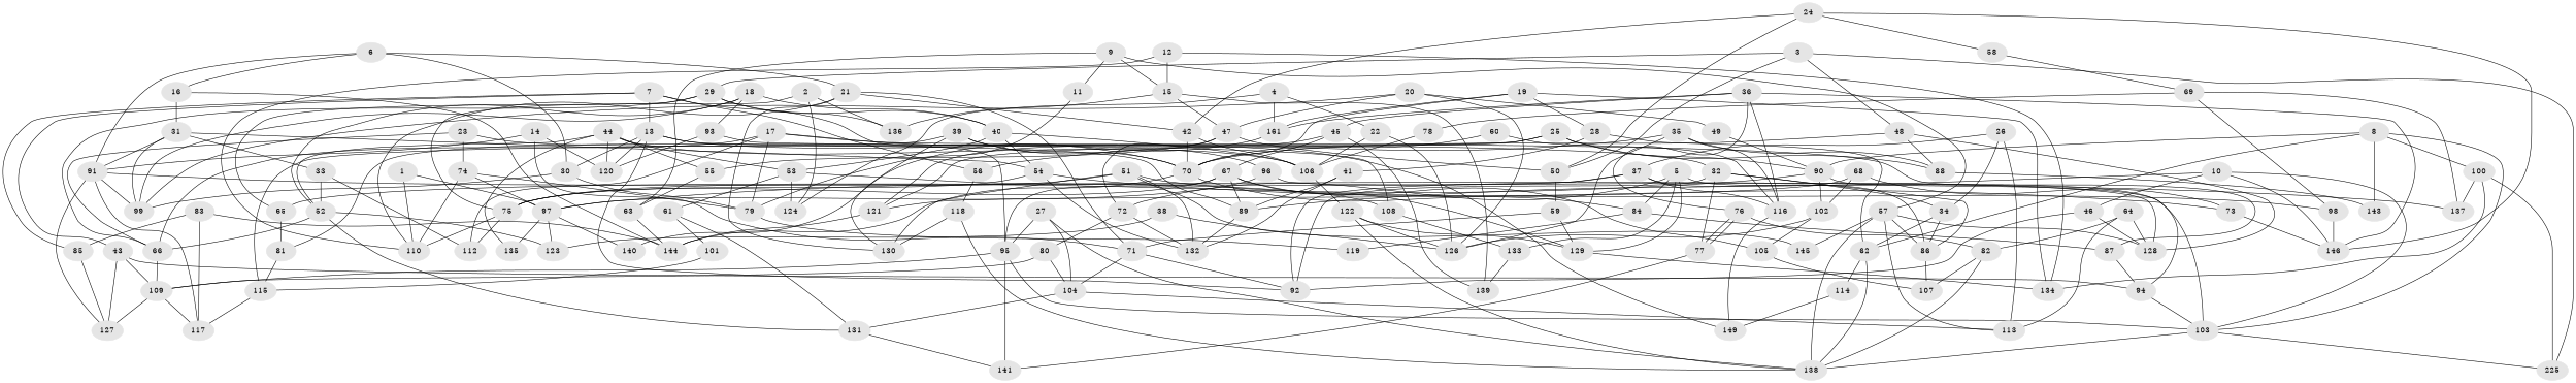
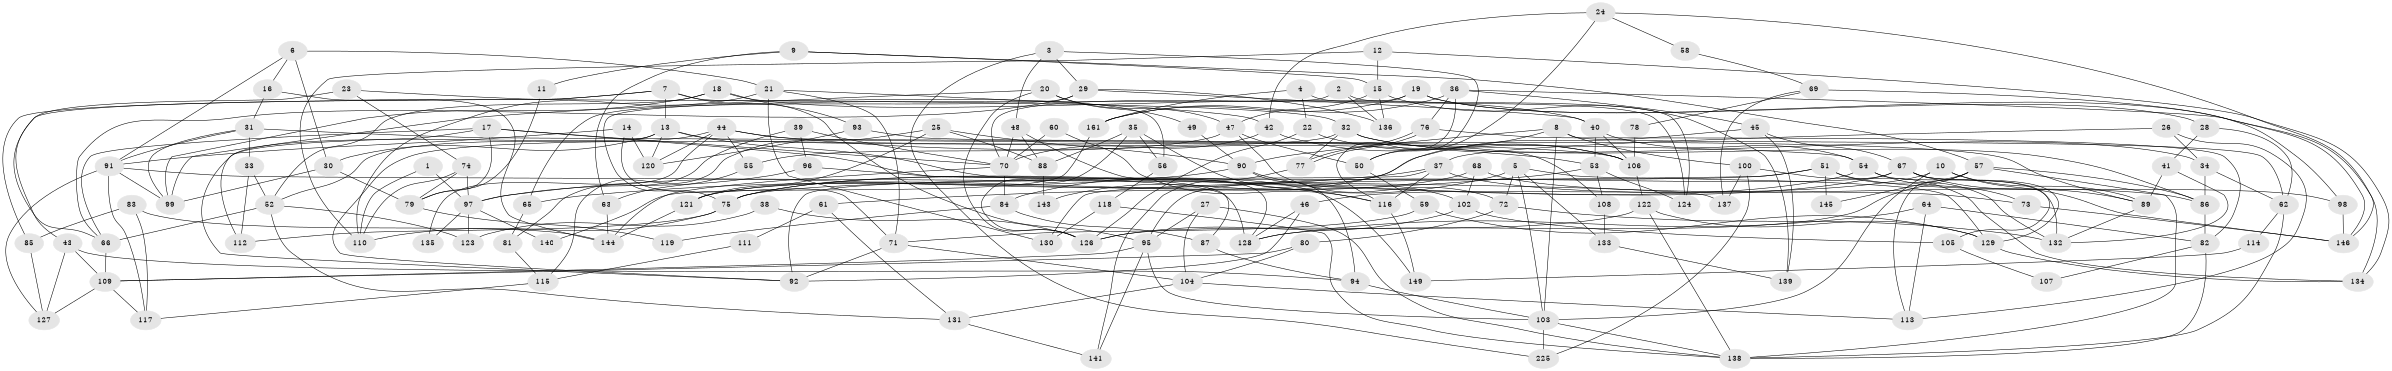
  graph {
    node [color=gray90 style=filled]
    1
    97
    110
    123
    135
    140
    2
    75
    124
    136
    112
    3
    29
    48
    50
    n16 [label=225]
    66
    40
    65
    70
    88
    128
    59
    4
    22
    n26 [label=161]
    126
    106
    5
    72
    84
    103
    129
    133
    132
    80
    87
    119
    138
    134
    139
    6
    16
    21
    30
    91
    31
    144
    71
    42
    130
    79
    99
    127
    137
    117
    7
    13
    43
    56
    85
    95
    89
    92
    120
    n66 [label=149]
    94
    109
    118
    141
    8
    62
    90
    100
    143
    114
    102
    9
    11
    15
    57
    63
    47
    113
    86
    145
    10
    46
    146
    12
    14
    104
    55
    33
    54
    17
    18
    52
    93
    53
    131
    108
    19
    28
    41
    20
    49
    122
    23
    32
    74
    34
    77
    24
    58
    69
    25
    115
    121
    26
    37
    116
    27
    81
    73
    107
    35
    36
    45
    76
    67
    82
    38
    39
    96
    61
    44
    105
    51
    98
-   111 [label=101]
+   111
    78
    60
    64
    68
    83
    1 -- 97
    1 -- 110
    97 -- 123
    97 -- 135
    97 -- 140
    2 -- 75
    2 -- 124
    2 -- 136
    75 -- 110
    75 -- 112
    3 -- 29
    3 -- 48
    3 -- 50
    3 -- n16
    29 -- 136
    29 -- 66
    29 -- 40
    29 -- 65
    48 -- 70
    48 -- 88
    48 -- 128
    50 -- 59
    66 -- 109
    40 -- 106
    40 -- 54
    40 -- 53
    65 -- 81
    70 -- 84
    70 -- 144
    88 -- 143
    59 -- 129
    59 -- 71
    4 -- 124
    4 -- 22
    4 -- n26
    22 -- 126
    22 -- 106
    n26 -- 140
    106 -- 122
    5 -- 72
    5 -- 84
    5 -- 103
    5 -- 129
    5 -- 133
    72 -- 132
    72 -- 80
    84 -- 87
    84 -- 119
    103 -- n16
    103 -- 138
    129 -- 134
    133 -- 139
    80 -- 109
    80 -- 104
    87 -- 94
    6 -- 16
    6 -- 21
    6 -- 30
    6 -- 91
    16 -- 31
    16 -- 144
    21 -- 110
    21 -- 71
    21 -- 42
    21 -- 130
    30 -- 79
    30 -- 99
    91 -- 99
    91 -- 127
    91 -- 137
    91 -- 117
    31 -- 91
    31 -- 99
    31 -- 33
    31 -- 54
    71 -- 92
    71 -- 104
    42 -- 70
    42 -- 106
    79 -- 119
    7 -- 13
    7 -- 43
    7 -- 56
    7 -- 85
    7 -- 95
    13 -- 30
    13 -- 89
    13 -- 92
    13 -- 120
    13 -- n66
    43 -- 127
    43 -- 94
    43 -- 109
    56 -- 118
    85 -- 127
    95 -- 103
    95 -- 109
    95 -- 141
    89 -- 132
    94 -- 103
    109 -- 127
    109 -- 117
    118 -- 138
    118 -- 130
    8 -- 103
    8 -- 62
    8 -- 90
    8 -- 100
    8 -- 143
    62 -- 138
    62 -- 114
    90 -- 97
    90 -- 94
    90 -- 102
    100 -- n16
    100 -- 134
    100 -- 137
    114 -- n66
    102 -- 126
    102 -- 105
    9 -- 11
    9 -- 15
    9 -- 57
    9 -- 63
    11 -- 79
    15 -- 136
    15 -- 139
    15 -- 47
    57 -- 128
    57 -- 138
    57 -- 113
    57 -- 86
    57 -- 145
    63 -- 144
    47 -- 50
    47 -- 72
    47 -- 55
-   86 -- 107
+   86 -- 82
    10 -- 103
    10 -- 89
    10 -- 46
    10 -- 146
    46 -- 128
    46 -- 92
    12 -- 110
    12 -- 134
    12 -- 15
    14 -- 91
    14 -- 71
    14 -- 120
    104 -- 113
    104 -- 131
    55 -- 63
    33 -- 112
    33 -- 52
    54 -- 75
    54 -- 132
    54 -- 73
    17 -- 112
    17 -- 66
    17 -- 70
    17 -- 87
    17 -- 79
    18 -- 40
    18 -- 99
    18 -- 52
    18 -- 93
    52 -- 123
    52 -- 66
    52 -- 131
    93 -- 120
    93 -- 108
    53 -- 124
    53 -- 108
    53 -- 61
    131 -- 141
    108 -- 133
    19 -- 70
    19 -- n26
    19 -- 134
    19 -- 28
    28 -- 62
    28 -- 41
    41 -- 132
    41 -- 89
    20 -- 126
    20 -- 99
    20 -- 47
    20 -- 49
    49 -- 90
    122 -- 126
    122 -- 129
    122 -- 138
    23 -- 66
    23 -- 32
    23 -- 74
    32 -- 92
    32 -- 86
    32 -- 34
    32 -- 77
    74 -- 97
    74 -- 110
    74 -- 79
    34 -- 62
    34 -- 86
    77 -- 141
    24 -- 50
    24 -- 42
    24 -- 146
    24 -- 58
    58 -- 69
    69 -- 137
    69 -- 98
    69 -- 78
    25 -- 88
    25 -- 90
    25 -- 115
    25 -- 121
    115 -- 117
    121 -- 144
    26 -- 113
    26 -- 34
    26 -- 37
    37 -- 65
    37 -- 92
    37 -- 86
    37 -- 116
    116 -- n66
    27 -- 138
    27 -- 95
    27 -- 104
    81 -- 115
    73 -- 146
    35 -- 88
    35 -- 126
    35 -- 56
    35 -- 116
    36 -- n26
    36 -- 146
    36 -- 116
    36 -- 45
    36 -- 76
    45 -- 139
    45 -- 121
    45 -- 67
    76 -- 77
    76 -- 77
    76 -- 82
    67 -- 75
    67 -- 129
    67 -- 95
    67 -- 89
    67 -- 105
    82 -- 138
    82 -- 107
    38 -- 123
    38 -- 126
    39 -- 70
-   39 -- 130
    39 -- 81
    39 -- 96
    96 -- 97
    96 -- 128
    61 -- 131
    61 -- 111
    44 -- 135
    44 -- 106
    44 -- 120
    44 -- 55
    44 -- 52
    44 -- 53
    105 -- 107
    51 -- 75
    51 -- 132
    51 -- 130
    51 -- 145
    51 -- 98
    98 -- 146
    111 -- 115
    78 -- 106
    60 -- 70
    60 -- 116
    64 -- 128
    64 -- 113
    64 -- 82
    68 -- 102
    68 -- 121
    68 -- 73
    83 -- 144
    83 -- 117
    83 -- 85
  }
